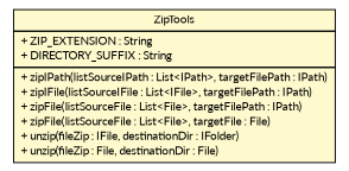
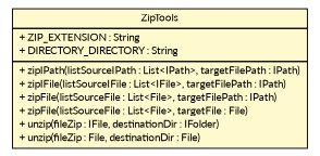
  digraph {
    nodesep=0.25
    ranksep=0.5
    fontname=Lato
-   n1 [fontcolor=black fontname=Lato fontsize=10.0 label=<<table title="gov.sandia.cf.tools.ZipTools" border="0" cellborder="1" cellspacing="0" cellpadding="2" port="p" bgcolor="lemonChiffon" href="./ZipTools.html"> 		<tr><td><table border="0" cellspacing="0" cellpadding="1"> <tr><td align="center" balign="center"> ZipTools </td></tr> 		</table></td></tr> 		<tr><td><table border="0" cellspacing="0" cellpadding="1"> <tr><td align="left" balign="left"> + ZIP_EXTENSION : String </td></tr> <tr><td align="left" balign="left"> + DIRECTORY_SUFFIX : String </td></tr> 		</table></td></tr> 		<tr><td><table border="0" cellspacing="0" cellpadding="1"> <tr><td align="left" balign="left"> + zipIPath(listSourceIPath : List&lt;IPath&gt;, targetFilePath : IPath) </td></tr> <tr><td align="left" balign="left"> + zipIFile(listSourceIFile : List&lt;IFile&gt;, targetFilePath : IPath) </td></tr> <tr><td align="left" balign="left"> + zipFile(listSourceFile : List&lt;File&gt;, targetFilePath : IPath) </td></tr> <tr><td align="left" balign="left"> + zipFile(listSourceFile : List&lt;File&gt;, targetFile : File) </td></tr> <tr><td align="left" balign="left"> + unzip(fileZip : IFile, destinationDir : IFolder) </td></tr> <tr><td align="left" balign="left"> + unzip(fileZip : File, destinationDir : File) </td></tr> 		</table></td></tr> 		</table>> shape=plaintext]
+   n1 [fontcolor=black fontname=Lato fontsize=10.0 label=<<table title="gov.sandia.cf.tools.ZipTools" border="0" cellborder="1" cellspacing="0" cellpadding="2" port="p" bgcolor="lemonChiffon" href="./ZipTools.html"> 		<tr><td><table border="0" cellspacing="0" cellpadding="1"> <tr><td align="center" balign="center"> ZipTools </td></tr> 		</table></td></tr> 		<tr><td><table border="0" cellspacing="0" cellpadding="1"> <tr><td align="left" balign="left"> + ZIP_EXTENSION : String </td></tr> <tr><td align="left" balign="left"> + DIRECTORY_DIRECTORY : String </td></tr> 		</table></td></tr> 		<tr><td><table border="0" cellspacing="0" cellpadding="1"> <tr><td align="left" balign="left"> + zipIPath(listSourceIPath : List&lt;IPath&gt;, targetFilePath : IPath) </td></tr> <tr><td align="left" balign="left"> + zipIFile(listSourceIFile : List&lt;IFile&gt;, targetFilePath : IPath) </td></tr> <tr><td align="left" balign="left"> + zipFile(listSourceFile : List&lt;File&gt;, targetFilePath : IPath) </td></tr> <tr><td align="left" balign="left"> + zipFile(listSourceFile : List&lt;File&gt;, targetFile : File) </td></tr> <tr><td align="left" balign="left"> + unzip(fileZip : IFile, destinationDir : IFolder) </td></tr> <tr><td align="left" balign="left"> + unzip(fileZip : File, destinationDir : File) </td></tr> 		</table></td></tr> 		</table>> shape=plaintext]
  }
